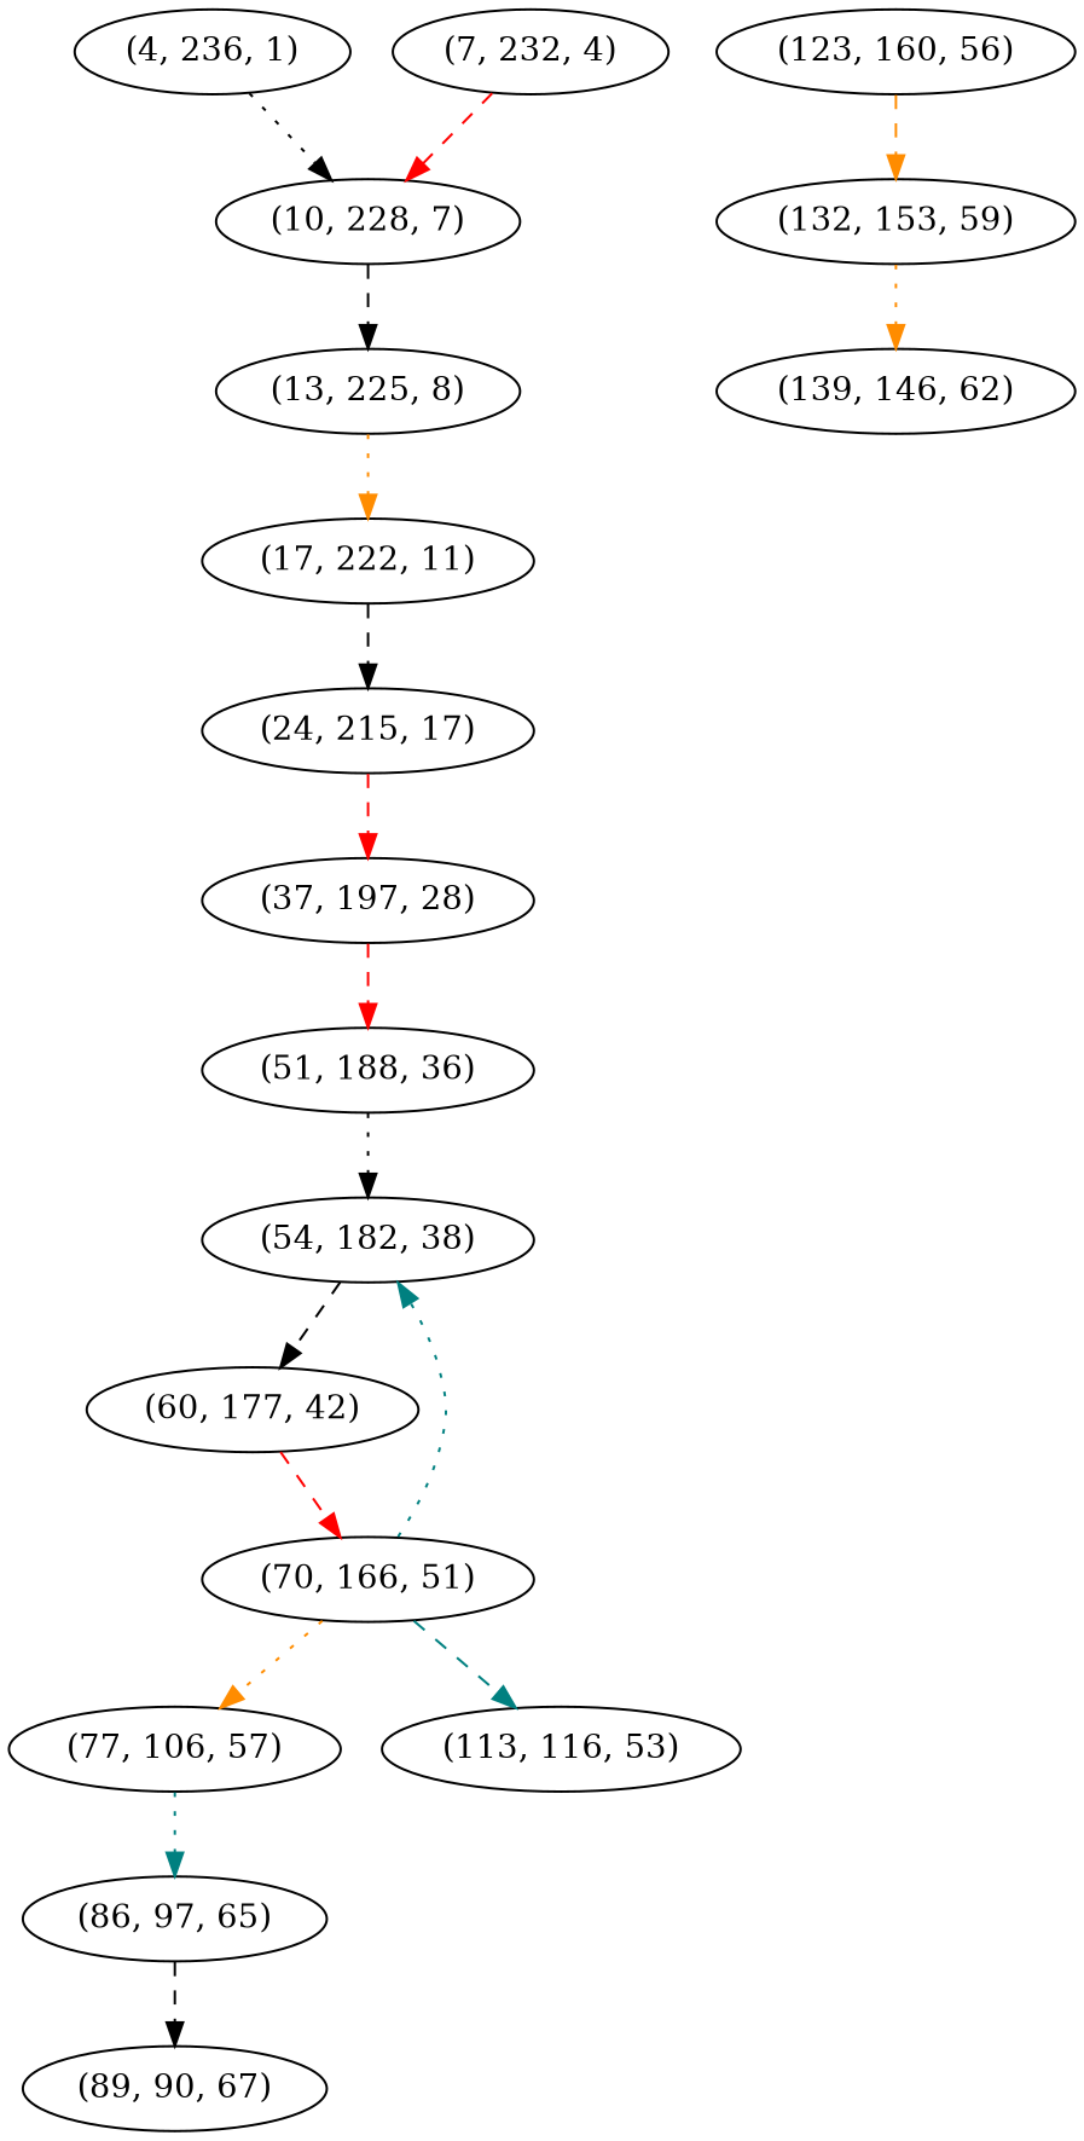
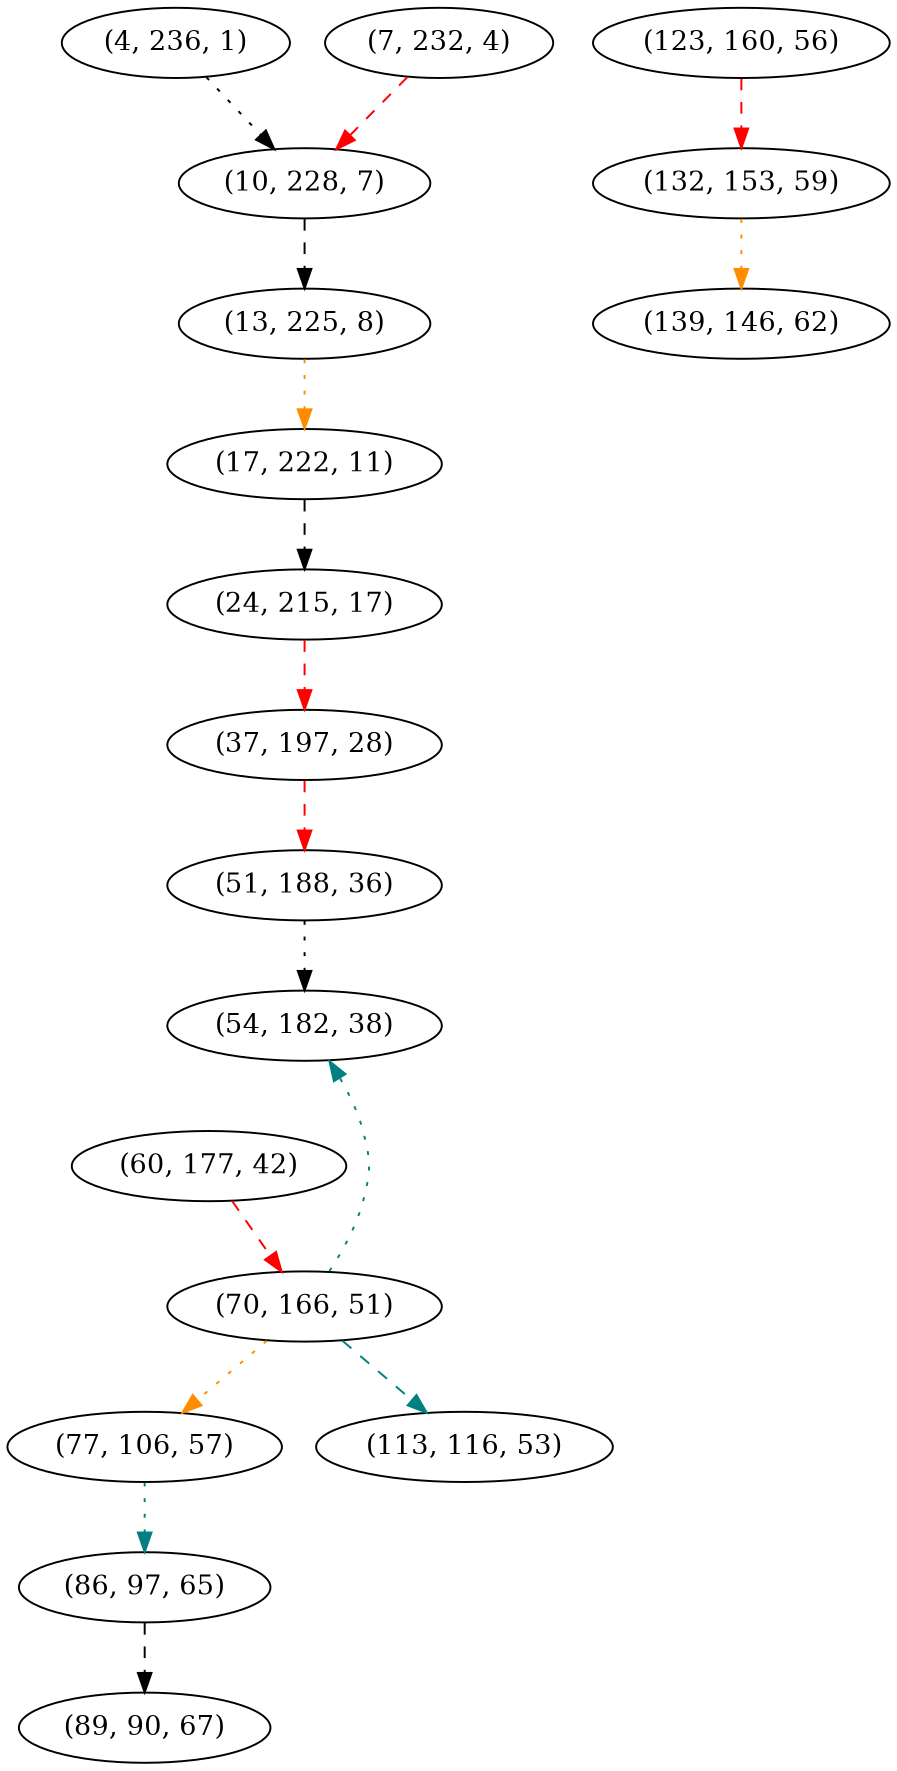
  digraph {
    edge [color=black style=dashed]
    "(4, 236, 1)"
    "(10, 228, 7)"
    "(7, 232, 4)"
    "(13, 225, 8)"
    "(17, 222, 11)"
    n6 [label="(24, 215, 17)"]
    "(37, 197, 28)"
    "(51, 188, 36)"
    "(54, 182, 38)"
    "(60, 177, 42)"
    "(70, 166, 51)"
    "(77, 106, 57)"
    "(113, 116, 53)"
    "(86, 97, 65)"
    "(123, 160, 56)"
    "(132, 153, 59)"
    n17 [label="(89, 90, 67)"]
    "(139, 146, 62)"
    "(4, 236, 1)" -> "(10, 228, 7)" [style=dotted]
    "(10, 228, 7)" -> "(13, 225, 8)"
    "(7, 232, 4)" -> "(10, 228, 7)" [color=red]
    "(13, 225, 8)" -> "(17, 222, 11)" [color=darkorange style=dotted]
    "(17, 222, 11)" -> n6
    n6 -> "(37, 197, 28)" [color=red]
    "(37, 197, 28)" -> "(51, 188, 36)" [color=red]
    "(51, 188, 36)" -> "(54, 182, 38)" [style=dotted]
-   "(54, 182, 38)" -> "(60, 177, 42)"
    "(60, 177, 42)" -> "(70, 166, 51)" [color=red]
    "(70, 166, 51)" -> "(54, 182, 38)" [color=teal style=dotted]
    "(70, 166, 51)" -> "(77, 106, 57)" [color=darkorange style=dotted]
    "(70, 166, 51)" -> "(113, 116, 53)" [color=teal]
    "(77, 106, 57)" -> "(86, 97, 65)" [color=teal style=dotted]
    "(86, 97, 65)" -> n17
-   "(123, 160, 56)" -> "(132, 153, 59)" [color=darkorange]
+   "(123, 160, 56)" -> "(132, 153, 59)" [color=red]
    "(132, 153, 59)" -> "(139, 146, 62)" [color=darkorange style=dotted]
  }
